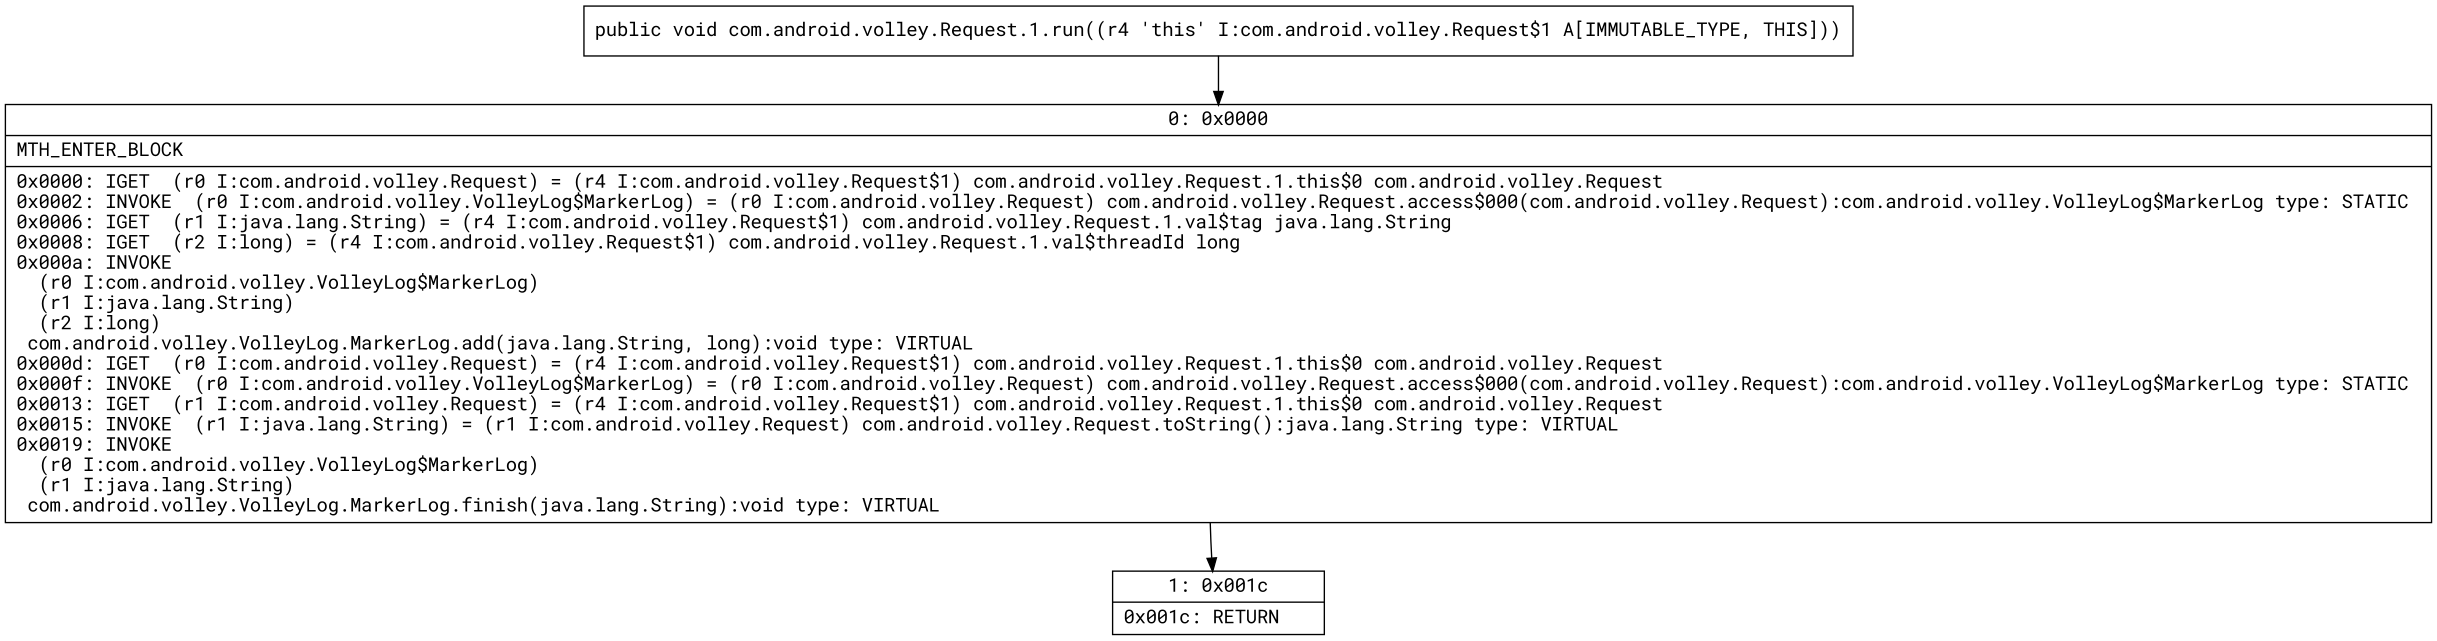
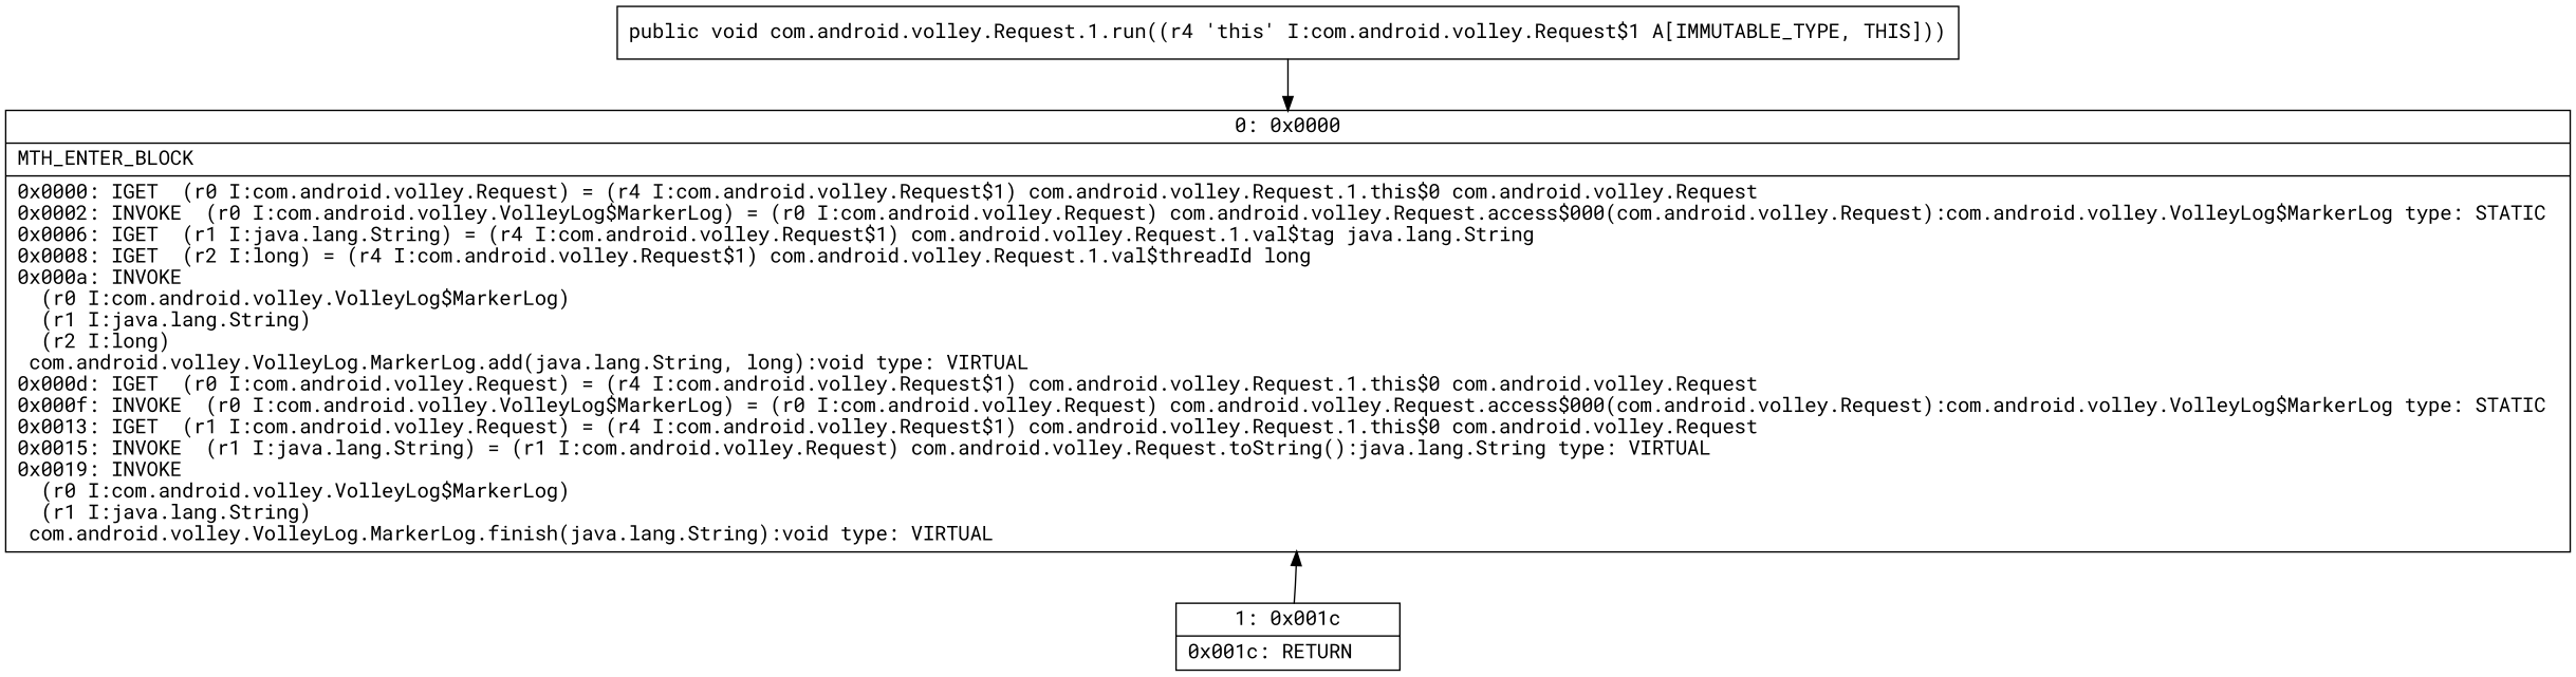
  digraph {
    fontname="Roboto Mono"
    node [shape=record fontname="Roboto Mono"]
    edge [fontname="Roboto Mono"]
    n1 [label="{0\:\ 0x0000|MTH_ENTER_BLOCK\l|0x0000: IGET  (r0 I:com.android.volley.Request) = (r4 I:com.android.volley.Request$1) com.android.volley.Request.1.this$0 com.android.volley.Request \l0x0002: INVOKE  (r0 I:com.android.volley.VolleyLog$MarkerLog) = (r0 I:com.android.volley.Request) com.android.volley.Request.access$000(com.android.volley.Request):com.android.volley.VolleyLog$MarkerLog type: STATIC \l0x0006: IGET  (r1 I:java.lang.String) = (r4 I:com.android.volley.Request$1) com.android.volley.Request.1.val$tag java.lang.String \l0x0008: IGET  (r2 I:long) = (r4 I:com.android.volley.Request$1) com.android.volley.Request.1.val$threadId long \l0x000a: INVOKE  \l  (r0 I:com.android.volley.VolleyLog$MarkerLog)\l  (r1 I:java.lang.String)\l  (r2 I:long)\l com.android.volley.VolleyLog.MarkerLog.add(java.lang.String, long):void type: VIRTUAL \l0x000d: IGET  (r0 I:com.android.volley.Request) = (r4 I:com.android.volley.Request$1) com.android.volley.Request.1.this$0 com.android.volley.Request \l0x000f: INVOKE  (r0 I:com.android.volley.VolleyLog$MarkerLog) = (r0 I:com.android.volley.Request) com.android.volley.Request.access$000(com.android.volley.Request):com.android.volley.VolleyLog$MarkerLog type: STATIC \l0x0013: IGET  (r1 I:com.android.volley.Request) = (r4 I:com.android.volley.Request$1) com.android.volley.Request.1.this$0 com.android.volley.Request \l0x0015: INVOKE  (r1 I:java.lang.String) = (r1 I:com.android.volley.Request) com.android.volley.Request.toString():java.lang.String type: VIRTUAL \l0x0019: INVOKE  \l  (r0 I:com.android.volley.VolleyLog$MarkerLog)\l  (r1 I:java.lang.String)\l com.android.volley.VolleyLog.MarkerLog.finish(java.lang.String):void type: VIRTUAL \l}"]
    n2 [label="{1\:\ 0x001c|0x001c: RETURN   \l}"]
    n3 [label="{public void com.android.volley.Request.1.run((r4 'this' I:com.android.volley.Request$1 A[IMMUTABLE_TYPE, THIS])) }"]
-   n1 -> n2
+   n2 -> n1
    n3 -> n1
  }
